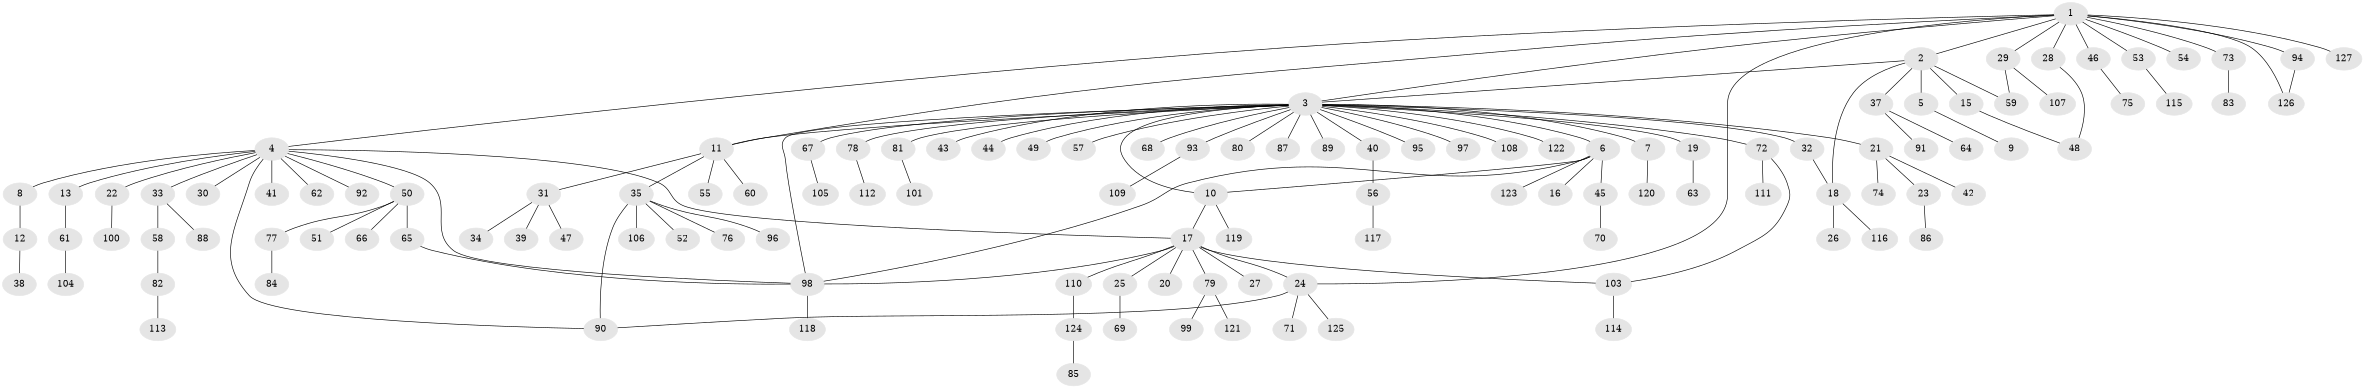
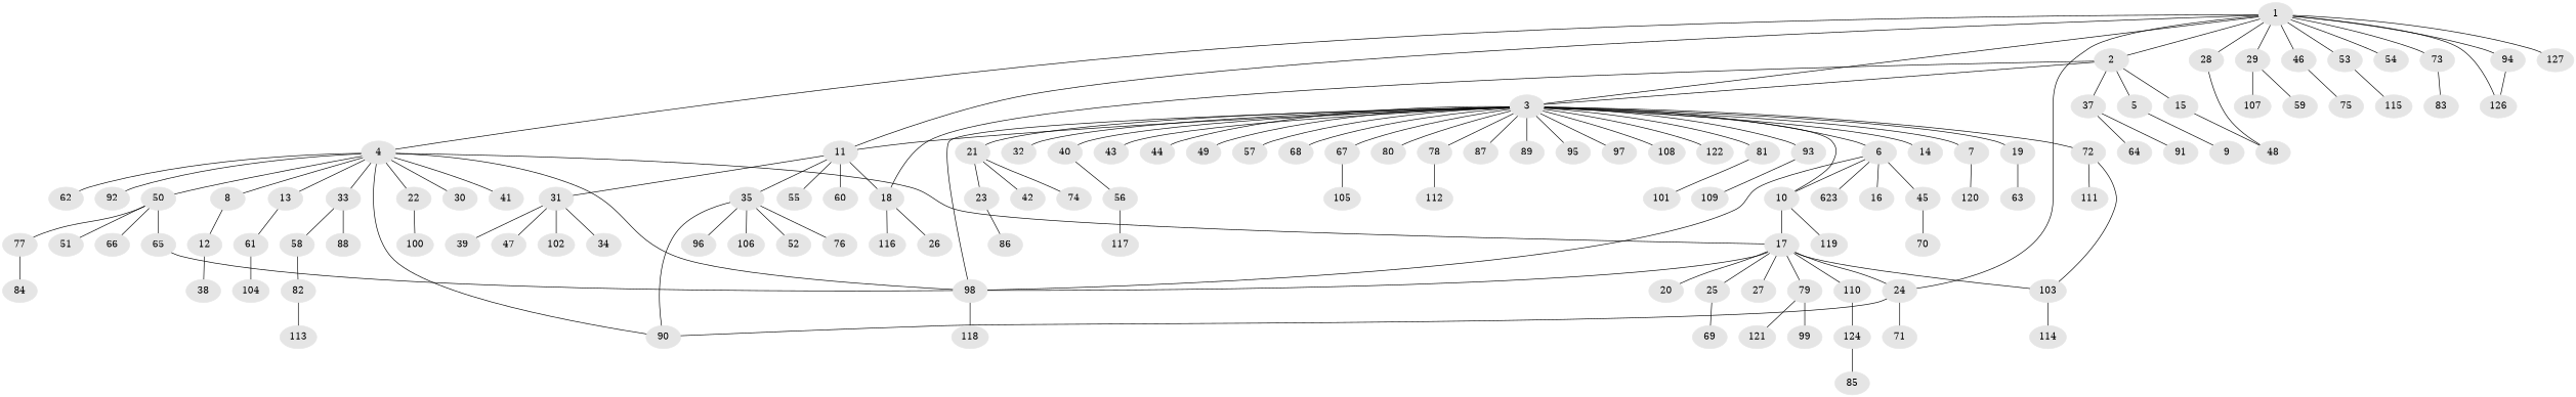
  graph {
    node [color=gray90 style=filled]
    1
    2
    3
    4
    11
    24
    28
    29
    46
    53
    54
    73
    94
    126
    127
    5
    15
    18
    37
    59
    6
    7
    10
+   14
    19
    21
    32
    40
    43
    44
    49
    57
    67
    68
    72
    78
    80
    81
    87
    89
    93
    95
    97
    98
    108
    122
    8
    13
    17
    22
    30
    33
    41
    50
    62
    90
    92
    31
    35
    55
    60
    71
-   125
    48
    107
    75
    115
    83
    9
    26
    116
    64
    91
    16
    45
-   123
+   123 [label=623]
    120
    119
    63
    23
    42
    74
    56
    105
    103
    111
    112
    101
    109
    118
    12
    61
    20
    25
    27
    79
    110
    100
    58
    88
    51
    65
    66
    77
    70
    38
    34
    39
    47
+   102
    52
    76
    96
    106
    104
    69
    99
    121
    114
    124
    86
    82
    117
    84
    113
    85
    1 -- 2
    1 -- 3
    1 -- 4
    1 -- 11
    1 -- 24
    1 -- 28
    1 -- 29
    1 -- 46
    1 -- 53
    1 -- 54
    1 -- 73
    1 -- 94
    1 -- 126
    1 -- 127
    2 -- 3
    2 -- 5
    2 -- 15
    2 -- 18
    2 -- 37
-   2 -- 59
    3 -- 11
    3 -- 6
    3 -- 7
    3 -- 10
+   3 -- 14
    3 -- 19
    3 -- 21
    3 -- 32
    3 -- 40
    3 -- 43
    3 -- 44
    3 -- 49
    3 -- 57
    3 -- 67
    3 -- 68
    3 -- 72
    3 -- 78
    3 -- 80
    3 -- 81
    3 -- 87
    3 -- 89
    3 -- 93
    3 -- 95
    3 -- 97
    3 -- 98
    3 -- 108
    3 -- 122
    4 -- 98
    4 -- 8
    4 -- 13
    4 -- 17
    4 -- 22
    4 -- 30
    4 -- 33
    4 -- 41
    4 -- 50
    4 -- 62
    4 -- 90
    4 -- 92
-   32 -- 18
+   11 -- 18
    11 -- 31
    11 -- 35
    11 -- 55
    11 -- 60
    24 -- 90
    24 -- 71
-   24 -- 125
    28 -- 48
    29 -- 59
    29 -- 107
    46 -- 75
    53 -- 115
    73 -- 83
    94 -- 126
    5 -- 9
    15 -- 48
    18 -- 26
    18 -- 116
    37 -- 64
    37 -- 91
    6 -- 10
    6 -- 98
    6 -- 16
    6 -- 45
    6 -- 123
    7 -- 120
    10 -- 17
    10 -- 119
    19 -- 63
    21 -- 23
    21 -- 42
    21 -- 74
    40 -- 56
    67 -- 105
    72 -- 103
    72 -- 111
    78 -- 112
    81 -- 101
    93 -- 109
    98 -- 118
    8 -- 12
    13 -- 61
    17 -- 24
    17 -- 98
    17 -- 103
    17 -- 20
    17 -- 25
    17 -- 27
    17 -- 79
    17 -- 110
    22 -- 100
    33 -- 58
    33 -- 88
    50 -- 51
    50 -- 65
    50 -- 66
    50 -- 77
    31 -- 34
    31 -- 39
    31 -- 47
+   31 -- 102
    35 -- 90
    35 -- 52
    35 -- 76
    35 -- 96
    35 -- 106
    45 -- 70
    23 -- 86
    56 -- 117
    103 -- 114
    12 -- 38
    61 -- 104
    25 -- 69
    79 -- 99
    79 -- 121
    110 -- 124
    58 -- 82
    65 -- 98
    77 -- 84
    124 -- 85
    82 -- 113
  }
